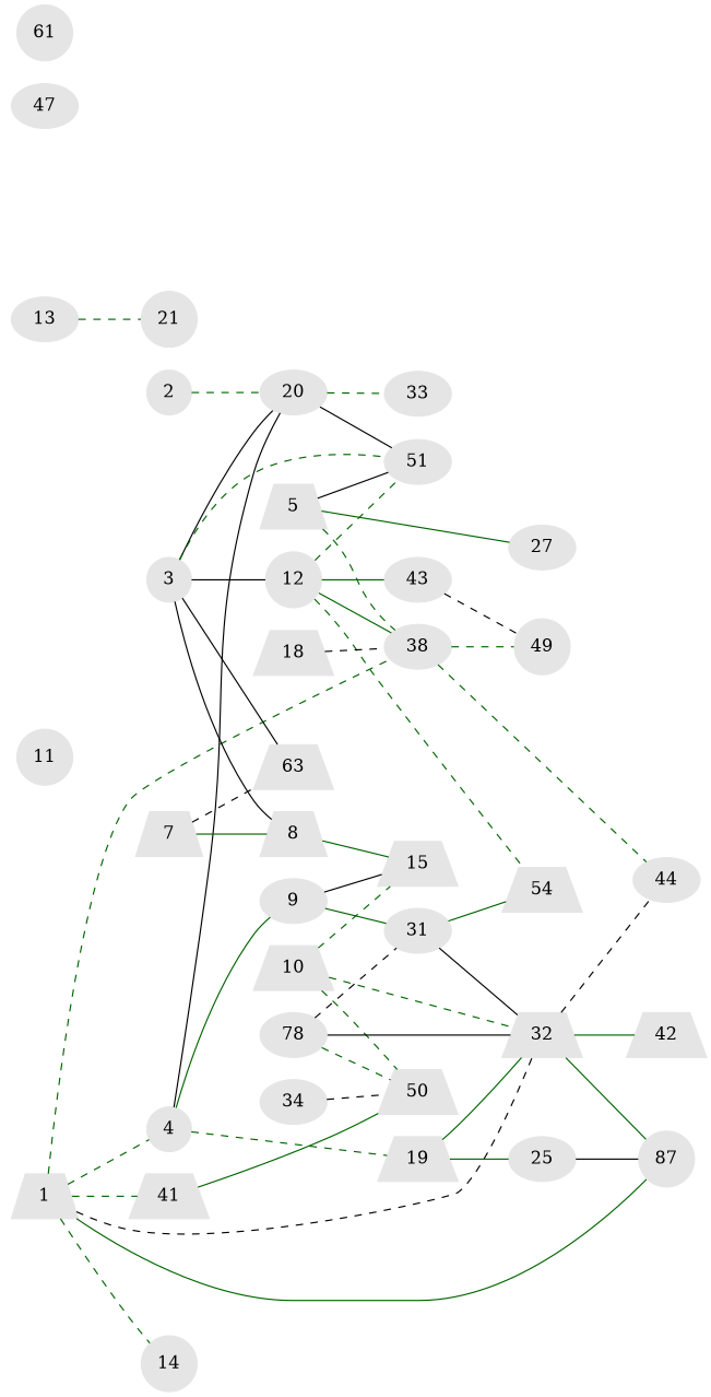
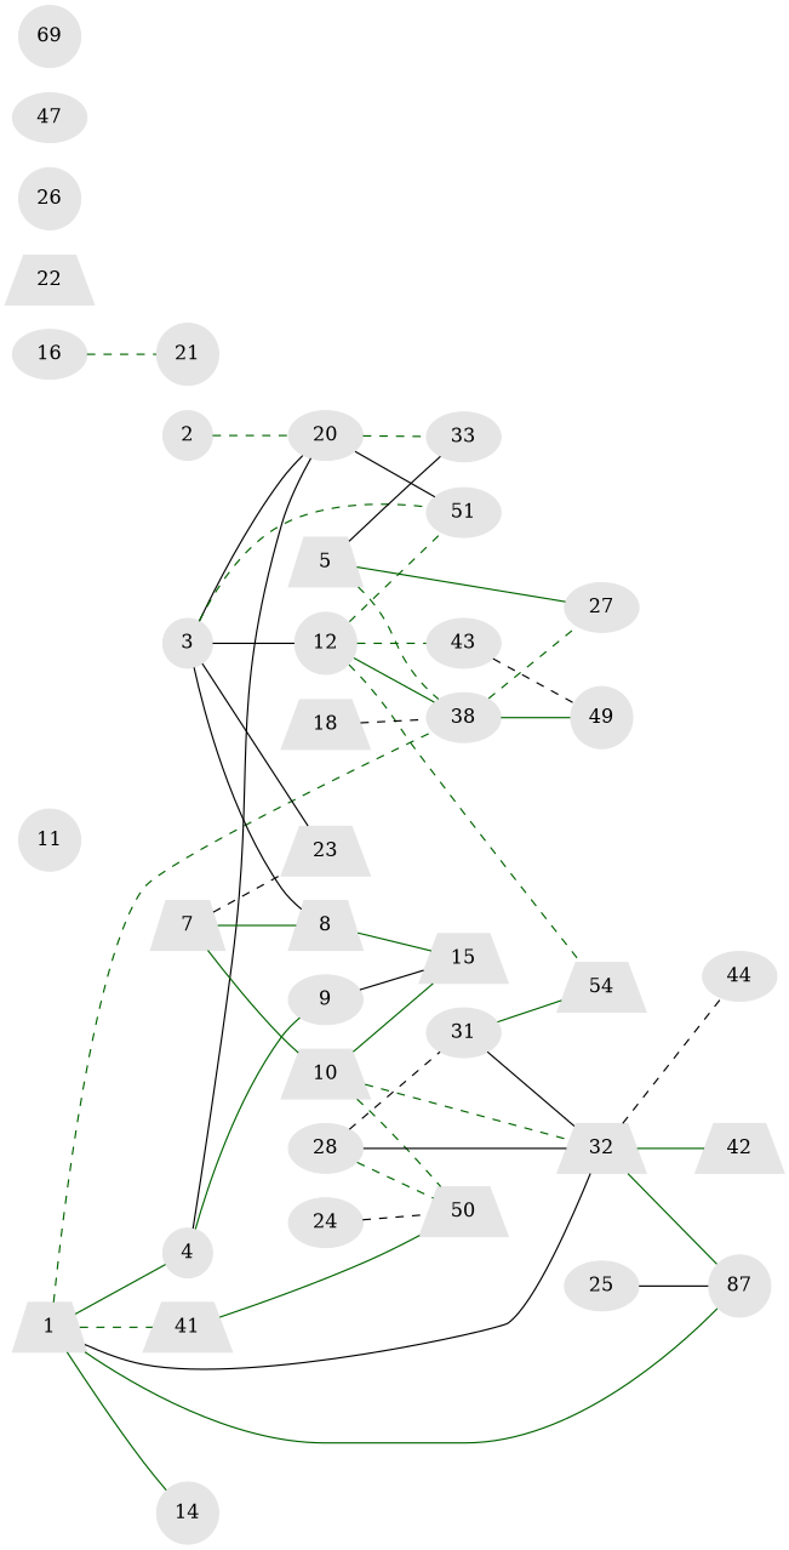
  graph {
    rankdir=LR
    node [color=gray90 shape=trapezium style=filled]
    edge [color=darkgreen style=solid]
    1 [super="+57"]
    4 [shape=circle super="+6"]
    14 [shape=circle]
    32 [super="+36"]
    n5 [label=87 shape=circle]
    38 [shape=ellipse super="+56"]
    41
    n8 [label=20 shape=ellipse super="+35"]
    9 [shape=ellipse super="+40"]
-   19 [super="+48"]
    42
    44 [shape=ellipse]
    49 [shape=circle super="+55"]
    50 [super="+52"]
    51 [shape=ellipse super="+60"]
    33 [shape=ellipse]
    2 [shape=circle]
    3 [shape=circle super="+34"]
    8
    12 [shape=circle super="+39"]
-   23 [label=63]
+   23
    15 [super="+53"]
    43 [shape=ellipse super="+58"]
    54
    31 [shape=ellipse super="+59"]
    25 [shape=ellipse super="+45"]
    5 [super="+17"]
    27 [shape=ellipse]
    7 [super="+13"]
    10 [super="+30"]
    11 [shape=circle super="+20"]
-   16 [shape=ellipse label=13]
+   16 [shape=ellipse]
    21 [shape=circle]
    18
-   24 [shape=ellipse super="+46" label=34]
-   28 [shape=ellipse label=78]
+   24 [shape=ellipse super="+46"]
+   22
+   26 [shape=circle]
+   28 [shape=ellipse]
    47 [shape=ellipse]
-   61 [shape=circle]
-   1 -- 4 [style=dashed weight=2]
-   1 -- 14 [style=dashed]
-   1 -- 32 [color=black style=dashed]
+   61 [shape=circle label=69]
+   1 -- 4 [weight=2]
+   1 -- 14
+   1 -- 32 [color=black]
    1 -- n5
    1 -- 38 [style=dashed]
    1 -- 41 [style=dashed]
    4 -- n8 [color=black]
    4 -- 9
-   4 -- 19 [style=dashed]
    32 -- n5
    32 -- 42
    32 -- 44 [color=black style=dashed]
-   38 -- 44 [style=dashed]
-   38 -- 49 [style=dashed weight=4]
+   38 -- 27 [style=dashed]
+   38 -- 49 [weight=4]
    41 -- 50
    n8 -- 51 [color=black]
    n8 -- 33 [style=dashed]
    9 -- 15 [color=black]
-   9 -- 31
-   19 -- 32
-   19 -- 25
    2 -- n8 [style=dashed]
    3 -- n8 [color=black]
    3 -- 51 [style=dashed]
    3 -- 8 [color=black]
    3 -- 12 [color=black]
    3 -- 23 [color=black]
    8 -- 15
    12 -- 38
    12 -- 51 [style=dashed]
-   12 -- 43
+   12 -- 43 [style=dashed]
    12 -- 54 [style=dashed]
    43 -- 49 [color=black style=dashed weight=2]
    31 -- 32 [color=black]
    31 -- 54
    25 -- n5 [color=black]
    5 -- 38 [style=dashed]
-   5 -- 51 [color=black]
+   5 -- 33 [color=black]
    5 -- 27
    7 -- 8
    7 -- 23 [color=black style=dashed]
+   7 -- 10
    10 -- 32 [style=dashed]
    10 -- 50 [style=dashed]
-   10 -- 15 [style=dashed]
+   10 -- 15
    16 -- 21 [style=dashed]
    18 -- 38 [color=black style=dashed]
    24 -- 50 [color=black style=dashed]
    28 -- 32 [color=black]
    28 -- 50 [style=dashed]
    28 -- 31 [color=black style=dashed]
  }
